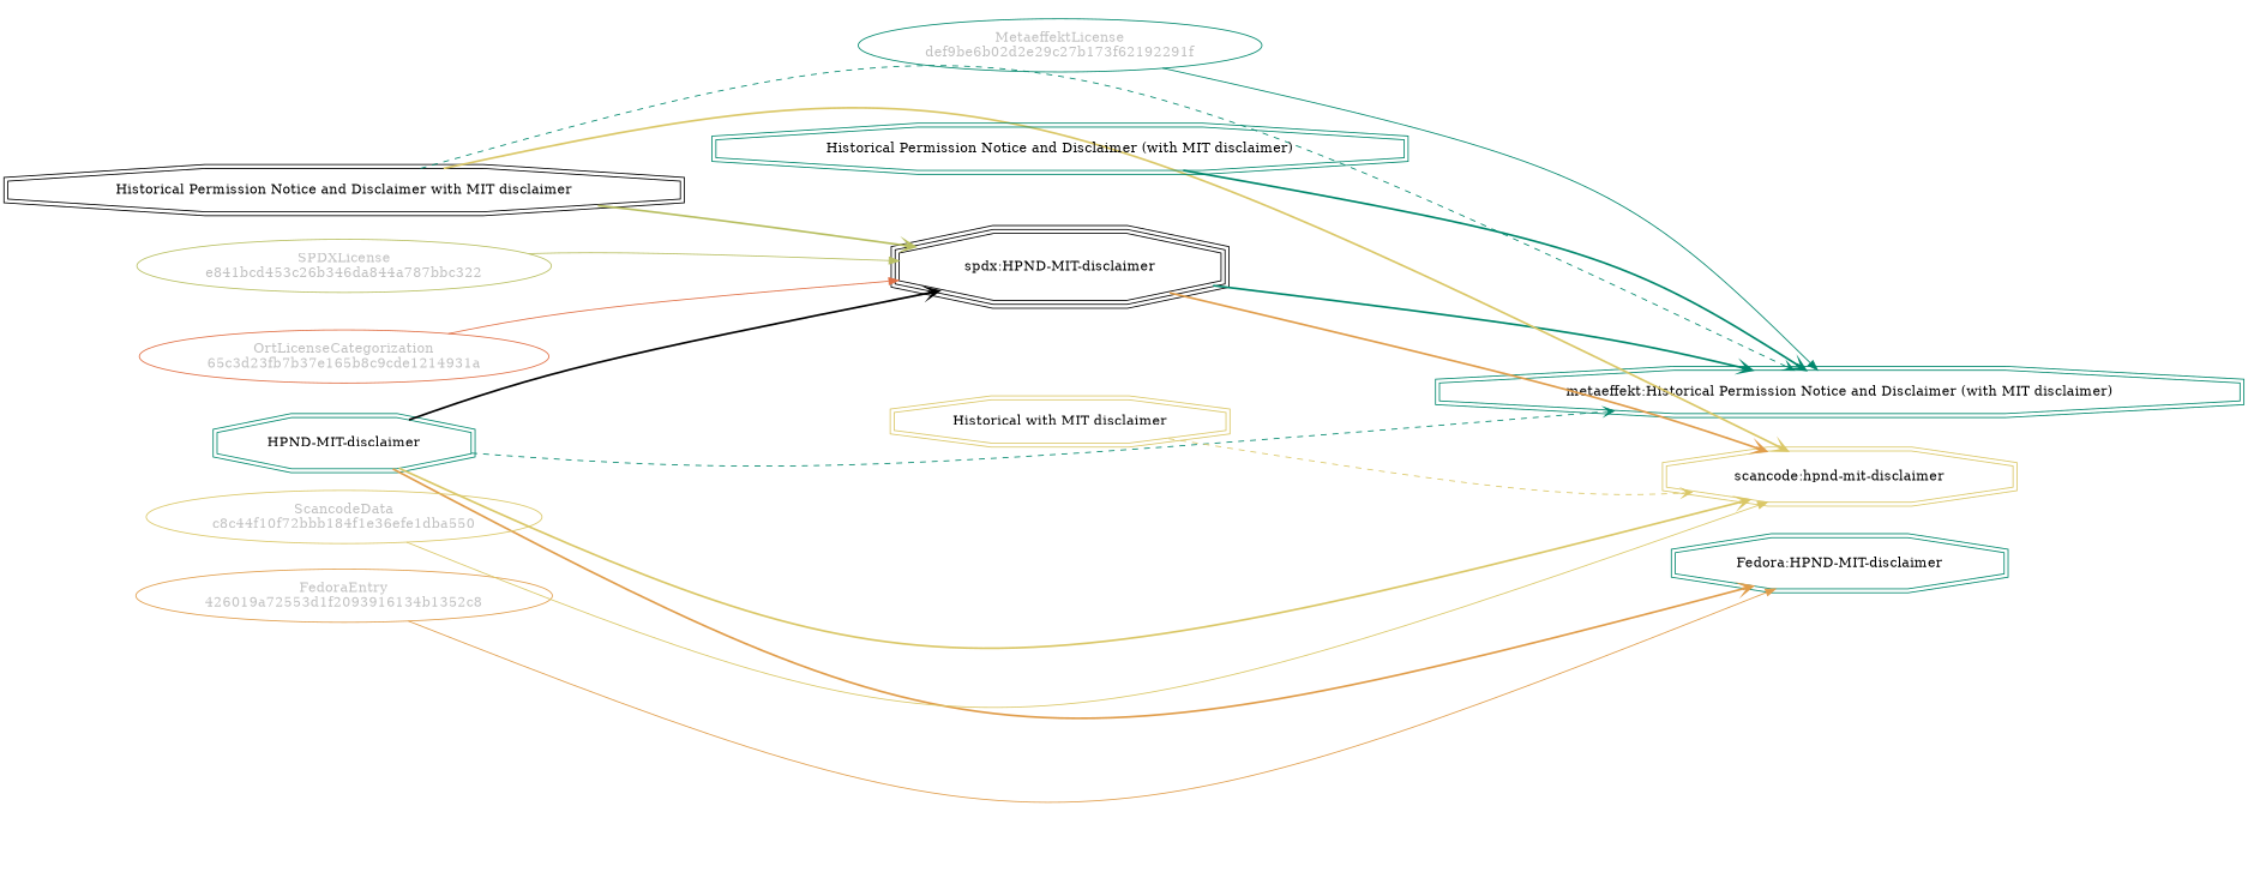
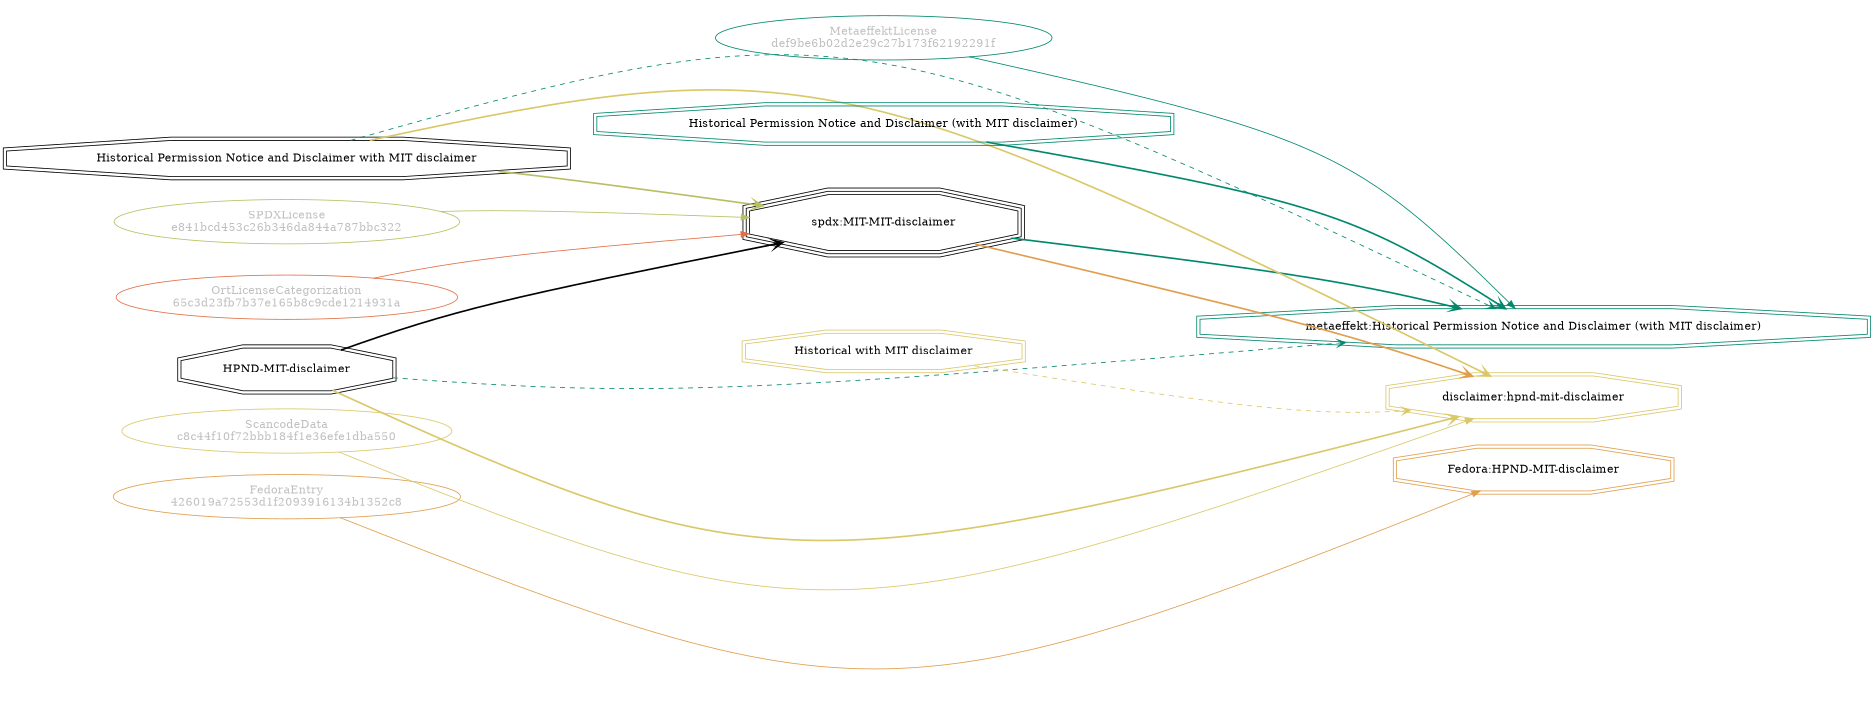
  strict digraph {
    rankdir=LR
    splines=curved
    node [shape=doubleoctagon]
    edge [color="#00876c" weight=0.7 arrowhead=vee style=bold]
    n1 [color="#b8bf62" fillcolor="beige;1" fontcolor=gray label="SPDXLicense\ne841bcd453c26b346da844a787bbc322" shape=ellipse]
-   n2 [label="spdx:HPND-MIT-disclaimer" shape=tripleoctagon]
+   n2 [label="spdx:MIT-MIT-disclaimer" shape=tripleoctagon]
    n3 [color="#00876c" label="metaeffekt:Historical Permission Notice and Disclaimer (with MIT disclaimer)"]
-   n4 [color="#dac767" label="scancode:hpnd-mit-disclaimer"]
-   n5 [color="#00876c" label="Fedora:HPND-MIT-disclaimer"]
-   n6 [label="HPND-MIT-disclaimer" color="#00876c"]
+   n4 [color="#dac767" label="disclaimer:hpnd-mit-disclaimer"]
+   n5 [color="#e09d4b" label="Fedora:HPND-MIT-disclaimer"]
+   n6 [label="HPND-MIT-disclaimer"]
    n7 [label="Historical Permission Notice and Disclaimer with MIT disclaimer"]
    n8 [color="#e09d4b" fillcolor="beige;1" fontcolor=gray label="FedoraEntry\n426019a72553d1f2093916134b1352c8" shape=ellipse]
    n9 [color="#dac767" fillcolor="beige;1" fontcolor=gray label="ScancodeData\nc8c44f10f72bbb184f1e36efe1dba550" shape=ellipse]
    n10 [color="#dac767" label="Historical with MIT disclaimer"]
    n11 [color="#e06f45" fillcolor="beige;1" fontcolor=gray label="OrtLicenseCategorization\n65c3d23fb7b37e165b8c9cde1214931a" shape=ellipse]
    n12 [color="#00876c" fillcolor="beige;1" fontcolor=gray label="MetaeffektLicense\ndef9be6b02d2e29c27b173f62192291f" shape=ellipse]
    n13 [color="#00876c" label="Historical Permission Notice and Disclaimer (with MIT disclaimer)"]
    n1 -> n2 [color="#b8bf62" weight=0.5 arrowhead="" style=""]
    n2 -> n3
    n2 -> n4 [color="#e09d4b"]
    n6 -> n2 [color=""]
    n6 -> n3 [style=dashed weight=0.5]
    n6 -> n4 [color="#dac767"]
-   n6 -> n5 [color="#e09d4b"]
    n7 -> n2 [color="#b8bf62"]
    n7 -> n3 [style=dashed weight=0.5]
    n7 -> n4 [color="#dac767"]
    n8 -> n5 [color="#e09d4b" weight=0.5 arrowhead="" style=""]
    n9 -> n4 [color="#dac767" weight=0.5 arrowhead="" style=""]
    n10 -> n4 [color="#dac767" style=dashed]
    n11 -> n2 [color="#e06f45" weight=0.5 arrowhead="" style=""]
    n12 -> n3 [weight=0.5 arrowhead="" style=""]
    n13 -> n3
  }
